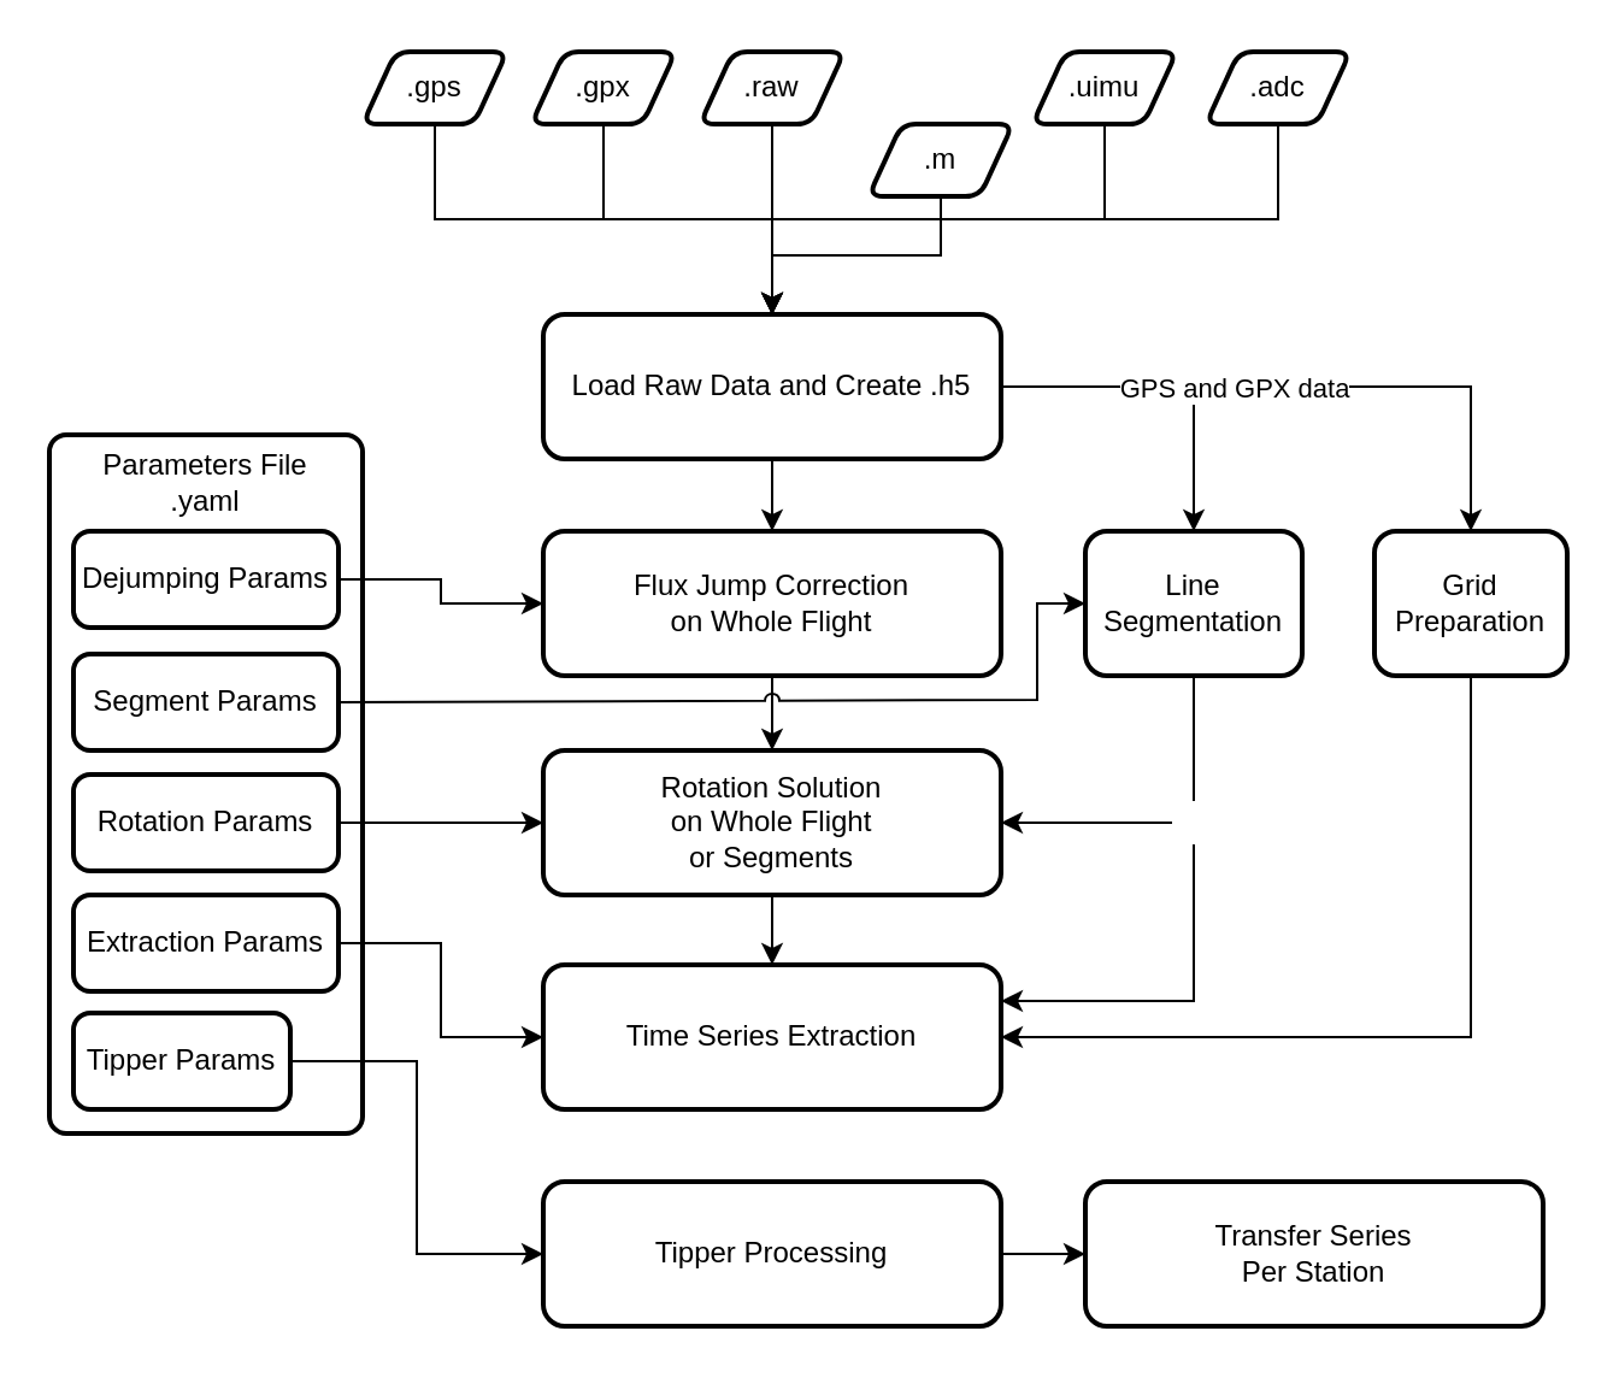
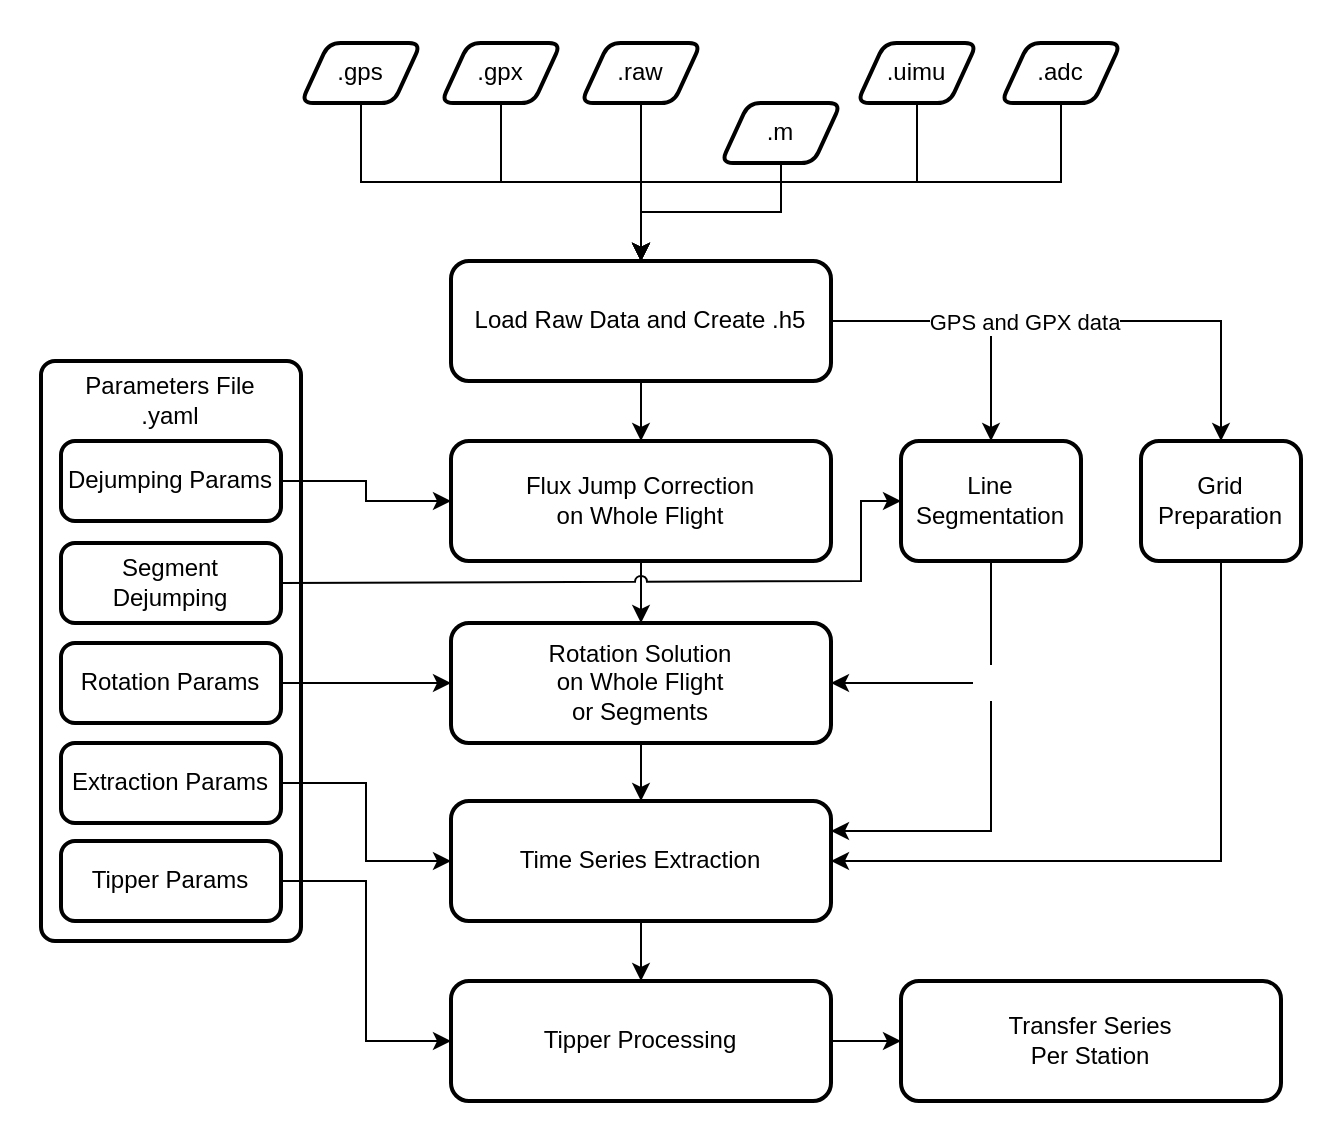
  <mxCell id="0" />
  <mxCell id="1" parent="0" />
  <mxCell id="2" style="edgeStyle=orthogonalEdgeStyle;rounded=0;orthogonalLoop=1;jettySize=auto;html=1;exitX=0.5;exitY=1;exitDx=0;exitDy=0;entryX=0.5;entryY=0;entryDx=0;entryDy=0;" edge="1" parent="1" source="3" target="16"><mxGeometry relative="1" as="geometry" /></mxCell>
  <mxCell id="3" value=".gps" style="shape=parallelogram;html=1;strokeWidth=2;perimeter=parallelogramPerimeter;whiteSpace=wrap;rounded=1;arcSize=12;size=0.23;" vertex="1" parent="1"><mxGeometry x="150" y="21" width="60" height="30" as="geometry" /></mxCell>
  <mxCell id="4" style="edgeStyle=orthogonalEdgeStyle;rounded=0;orthogonalLoop=1;jettySize=auto;html=1;exitX=0.5;exitY=1;exitDx=0;exitDy=0;entryX=0.5;entryY=0;entryDx=0;entryDy=0;" edge="1" parent="1" source="5" target="16"><mxGeometry relative="1" as="geometry" /></mxCell>
  <mxCell id="5" value=".gpx" style="shape=parallelogram;html=1;strokeWidth=2;perimeter=parallelogramPerimeter;whiteSpace=wrap;rounded=1;arcSize=12;size=0.23;" vertex="1" parent="1"><mxGeometry x="220" y="21" width="60" height="30" as="geometry" /></mxCell>
  <mxCell id="6" style="edgeStyle=orthogonalEdgeStyle;rounded=0;orthogonalLoop=1;jettySize=auto;html=1;exitX=0.5;exitY=1;exitDx=0;exitDy=0;entryX=0.5;entryY=0;entryDx=0;entryDy=0;" edge="1" parent="1" source="7" target="16"><mxGeometry relative="1" as="geometry" /></mxCell>
  <mxCell id="7" value=".raw" style="shape=parallelogram;html=1;strokeWidth=2;perimeter=parallelogramPerimeter;whiteSpace=wrap;rounded=1;arcSize=12;size=0.23;" vertex="1" parent="1"><mxGeometry x="290" y="21" width="60" height="30" as="geometry" /></mxCell>
  <mxCell id="8" style="edgeStyle=orthogonalEdgeStyle;rounded=0;orthogonalLoop=1;jettySize=auto;html=1;exitX=0.5;exitY=1;exitDx=0;exitDy=0;entryX=0.5;entryY=0;entryDx=0;entryDy=0;" edge="1" parent="1" source="9" target="16"><mxGeometry relative="1" as="geometry" /></mxCell>
  <mxCell id="9" value=".m" style="shape=parallelogram;html=1;strokeWidth=2;perimeter=parallelogramPerimeter;whiteSpace=wrap;rounded=1;arcSize=12;size=0.23;" vertex="1" parent="1"><mxGeometry x="360" y="51" width="60" height="30" as="geometry" /></mxCell>
  <mxCell id="10" style="edgeStyle=orthogonalEdgeStyle;rounded=0;orthogonalLoop=1;jettySize=auto;html=1;exitX=0.5;exitY=1;exitDx=0;exitDy=0;entryX=0.5;entryY=0;entryDx=0;entryDy=0;" edge="1" parent="1" source="11" target="16"><mxGeometry relative="1" as="geometry" /></mxCell>
  <mxCell id="11" value=".uimu" style="shape=parallelogram;html=1;strokeWidth=2;perimeter=parallelogramPerimeter;whiteSpace=wrap;rounded=1;arcSize=12;size=0.23;" vertex="1" parent="1"><mxGeometry x="428" y="21" width="60" height="30" as="geometry" /></mxCell>
  <mxCell id="12" style="edgeStyle=orthogonalEdgeStyle;rounded=0;orthogonalLoop=1;jettySize=auto;html=1;exitX=0.5;exitY=1;exitDx=0;exitDy=0;entryX=0.5;entryY=0;entryDx=0;entryDy=0;" edge="1" parent="1" source="16" target="21"><mxGeometry relative="1" as="geometry" /></mxCell>
  <mxCell id="13" style="edgeStyle=orthogonalEdgeStyle;rounded=0;orthogonalLoop=1;jettySize=auto;html=1;exitX=1;exitY=0.5;exitDx=0;exitDy=0;entryX=0.5;entryY=0;entryDx=0;entryDy=0;" edge="1" parent="1" source="16" target="31"><mxGeometry relative="1" as="geometry" /></mxCell>
  <mxCell id="14" style="edgeStyle=orthogonalEdgeStyle;rounded=0;orthogonalLoop=1;jettySize=auto;html=1;exitX=1;exitY=0.5;exitDx=0;exitDy=0;entryX=0.5;entryY=0;entryDx=0;entryDy=0;" edge="1" parent="1" source="16" target="29"><mxGeometry relative="1" as="geometry" /></mxCell>
  <mxCell id="15" value="GPS and GPX data" style="edgeLabel;html=1;align=center;verticalAlign=middle;resizable=0;points=[];" vertex="1" connectable="0" parent="14"><mxGeometry x="-0.292" y="3" relative="1" as="geometry"><mxPoint x="46" y="3" as="offset" /></mxGeometry></mxCell>
  <mxCell id="16" value="Load Raw Data and Create .h5" style="rounded=1;whiteSpace=wrap;html=1;strokeWidth=2;" vertex="1" parent="1"><mxGeometry x="225" y="130" width="190" height="60" as="geometry" /></mxCell>
  <mxCell id="17" value="" style="group" vertex="1" connectable="0" parent="1"><mxGeometry x="500" y="20" width="60" height="31" as="geometry" /></mxCell>
  <mxCell id="18" value=".adc" style="shape=parallelogram;html=1;strokeWidth=2;perimeter=parallelogramPerimeter;whiteSpace=wrap;rounded=1;arcSize=12;size=0.23;" vertex="1" parent="17"><mxGeometry y="1" width="60" height="30" as="geometry" /></mxCell>
  <mxCell id="19" value="" style="shape=image;html=1;verticalAlign=top;verticalLabelPosition=bottom;labelBackgroundColor=#ffffff;imageAspect=0;aspect=fixed;image=https://cdn4.iconfinder.com/data/icons/evil-icons-user-interface/64/question-128.png" vertex="1" parent="17"><mxGeometry x="39" width="18" height="18" as="geometry" /></mxCell>
  <mxCell id="20" style="edgeStyle=orthogonalEdgeStyle;rounded=0;orthogonalLoop=1;jettySize=auto;html=1;exitX=0.5;exitY=1;exitDx=0;exitDy=0;entryX=0.5;entryY=0;entryDx=0;entryDy=0;" edge="1" parent="1" source="21" target="23"><mxGeometry relative="1" as="geometry" /></mxCell>
  <mxCell id="21" value="Flux Jump Correction&lt;br&gt;on Whole Flight" style="rounded=1;whiteSpace=wrap;html=1;strokeWidth=2;" vertex="1" parent="1"><mxGeometry x="225" y="220" width="190" height="60" as="geometry" /></mxCell>
  <mxCell id="22" value="" style="edgeStyle=orthogonalEdgeStyle;rounded=0;orthogonalLoop=1;jettySize=auto;html=1;" edge="1" parent="1" source="23" target="25"><mxGeometry relative="1" as="geometry" /></mxCell>
  <mxCell id="23" value="Rotation Solution&lt;br&gt;on Whole Flight&lt;br&gt;or Segments" style="rounded=1;whiteSpace=wrap;html=1;strokeWidth=2;" vertex="1" parent="1"><mxGeometry x="225" y="311" width="190" height="60" as="geometry" /></mxCell>
+ <mxCell id="24" style="edgeStyle=orthogonalEdgeStyle;rounded=0;orthogonalLoop=1;jettySize=auto;html=1;exitX=0.5;exitY=1;exitDx=0;exitDy=0;entryX=0.5;entryY=0;entryDx=0;entryDy=0;" edge="1" parent="1" source="25" target="27"><mxGeometry relative="1" as="geometry" /></mxCell>
  <mxCell id="25" value="Time Series Extraction" style="rounded=1;whiteSpace=wrap;html=1;strokeWidth=2;" vertex="1" parent="1"><mxGeometry x="225" y="400" width="190" height="60" as="geometry" /></mxCell>
  <mxCell id="26" value="" style="edgeStyle=orthogonalEdgeStyle;rounded=0;orthogonalLoop=1;jettySize=auto;html=1;" edge="1" parent="1" source="27" target="49"><mxGeometry relative="1" as="geometry" /></mxCell>
  <mxCell id="27" value="Tipper Processing" style="rounded=1;whiteSpace=wrap;html=1;strokeWidth=2;" vertex="1" parent="1"><mxGeometry x="225" y="490" width="190" height="60" as="geometry" /></mxCell>
  <mxCell id="28" style="edgeStyle=orthogonalEdgeStyle;rounded=0;orthogonalLoop=1;jettySize=auto;html=1;exitX=0.5;exitY=1;exitDx=0;exitDy=0;entryX=0.5;entryY=0;entryDx=0;entryDy=0;endArrow=none;endFill=0;" edge="1" parent="1" source="29" target="34"><mxGeometry relative="1" as="geometry" /></mxCell>
  <mxCell id="29" value="Line Segmentation" style="rounded=1;whiteSpace=wrap;html=1;strokeWidth=2;" vertex="1" parent="1"><mxGeometry x="450" y="220" width="90" height="60" as="geometry" /></mxCell>
  <mxCell id="30" style="edgeStyle=orthogonalEdgeStyle;rounded=0;orthogonalLoop=1;jettySize=auto;html=1;exitX=0.5;exitY=1;exitDx=0;exitDy=0;entryX=1;entryY=0.5;entryDx=0;entryDy=0;" edge="1" parent="1" source="31" target="25"><mxGeometry relative="1" as="geometry" /></mxCell>
  <mxCell id="31" value="Grid Preparation" style="rounded=1;whiteSpace=wrap;html=1;strokeWidth=2;" vertex="1" parent="1"><mxGeometry x="570" y="220" width="80" height="60" as="geometry" /></mxCell>
  <mxCell id="32" style="edgeStyle=orthogonalEdgeStyle;rounded=0;orthogonalLoop=1;jettySize=auto;html=1;exitX=0.5;exitY=1;exitDx=0;exitDy=0;entryX=1;entryY=0.25;entryDx=0;entryDy=0;" edge="1" parent="1" source="34" target="25"><mxGeometry relative="1" as="geometry" /></mxCell>
  <mxCell id="33" style="edgeStyle=orthogonalEdgeStyle;rounded=0;orthogonalLoop=1;jettySize=auto;html=1;exitX=0;exitY=0.5;exitDx=0;exitDy=0;entryX=1;entryY=0.5;entryDx=0;entryDy=0;" edge="1" parent="1" source="34" target="23"><mxGeometry relative="1" as="geometry" /></mxCell>
  <mxCell id="34" value="" style="shape=image;html=1;verticalAlign=top;verticalLabelPosition=bottom;labelBackgroundColor=#ffffff;imageAspect=0;aspect=fixed;image=https://cdn1.iconfinder.com/data/icons/ui-essential-17/32/UI_Essential_Outline_1_essential-app-ui-question-help-128.png" vertex="1" parent="1"><mxGeometry x="486" y="332" width="18" height="18" as="geometry" /></mxCell>
  <mxCell id="35" style="edgeStyle=orthogonalEdgeStyle;rounded=0;orthogonalLoop=1;jettySize=auto;html=1;exitX=0.5;exitY=1;exitDx=0;exitDy=0;entryX=0.5;entryY=0;entryDx=0;entryDy=0;" edge="1" parent="1" source="18" target="16"><mxGeometry relative="1" as="geometry" /></mxCell>
  <mxCell id="36" value="" style="rounded=1;whiteSpace=wrap;html=1;absoluteArcSize=1;arcSize=14;strokeWidth=2;" vertex="1" parent="1"><mxGeometry x="20" y="180" width="130" height="290" as="geometry" /></mxCell>
  <mxCell id="37" value="Parameters File&lt;br&gt;.yaml" style="text;html=1;strokeColor=none;fillColor=none;align=center;verticalAlign=middle;whiteSpace=wrap;rounded=0;" vertex="1" parent="1"><mxGeometry x="20" y="185" width="130" height="30" as="geometry" /></mxCell>
  <mxCell id="38" value="" style="shape=image;html=1;verticalAlign=top;verticalLabelPosition=bottom;labelBackgroundColor=#ffffff;imageAspect=0;aspect=fixed;image=https://cdn1.iconfinder.com/data/icons/ui-essential-17/32/UI_Essential_Outline_1_essential-app-ui-question-help-128.png" vertex="1" parent="1"><mxGeometry x="59" y="199" width="10" height="10" as="geometry" /></mxCell>
  <mxCell id="39" style="edgeStyle=orthogonalEdgeStyle;rounded=0;orthogonalLoop=1;jettySize=auto;html=1;exitX=1;exitY=0.5;exitDx=0;exitDy=0;entryX=0;entryY=0.5;entryDx=0;entryDy=0;" edge="1" parent="1" source="40" target="21"><mxGeometry relative="1" as="geometry" /></mxCell>
  <mxCell id="40" value="Dejumping Params" style="rounded=1;whiteSpace=wrap;html=1;absoluteArcSize=1;arcSize=14;strokeWidth=2;" vertex="1" parent="1"><mxGeometry x="30" y="220" width="110" height="40" as="geometry" /></mxCell>
  <mxCell id="41" style="edgeStyle=orthogonalEdgeStyle;rounded=0;orthogonalLoop=1;jettySize=auto;html=1;exitX=1;exitY=0.5;exitDx=0;exitDy=0;entryX=0;entryY=0.5;entryDx=0;entryDy=0;" edge="1" parent="1" source="42" target="23"><mxGeometry relative="1" as="geometry" /></mxCell>
  <mxCell id="42" value="Rotation Params" style="rounded=1;whiteSpace=wrap;html=1;absoluteArcSize=1;arcSize=14;strokeWidth=2;" vertex="1" parent="1"><mxGeometry x="30" y="321" width="110" height="40" as="geometry" /></mxCell>
  <mxCell id="43" style="edgeStyle=orthogonalEdgeStyle;rounded=0;orthogonalLoop=1;jettySize=auto;html=1;exitX=1;exitY=0.5;exitDx=0;exitDy=0;entryX=0;entryY=0.5;entryDx=0;entryDy=0;" edge="1" parent="1" source="44" target="25"><mxGeometry relative="1" as="geometry" /></mxCell>
  <mxCell id="44" value="Extraction Params" style="rounded=1;whiteSpace=wrap;html=1;absoluteArcSize=1;arcSize=14;strokeWidth=2;" vertex="1" parent="1"><mxGeometry x="30" y="371" width="110" height="40" as="geometry" /></mxCell>
  <mxCell id="45" style="edgeStyle=orthogonalEdgeStyle;rounded=0;orthogonalLoop=1;jettySize=auto;html=1;exitX=1;exitY=0.5;exitDx=0;exitDy=0;entryX=0;entryY=0.5;entryDx=0;entryDy=0;jumpStyle=arc;" edge="1" parent="1" source="46" target="29"><mxGeometry relative="1" as="geometry"><Array as="points"><mxPoint x="190" y="290" /><mxPoint x="430" y="290" /><mxPoint x="430" y="250" /></Array></mxGeometry></mxCell>
- <mxCell id="46" value="Segment Params" style="rounded=1;whiteSpace=wrap;html=1;absoluteArcSize=1;arcSize=14;strokeWidth=2;" vertex="1" parent="1"><mxGeometry x="30" y="271" width="110" height="40" as="geometry" /></mxCell>
+ <mxCell id="46" value="Segment Dejumping" style="rounded=1;whiteSpace=wrap;html=1;absoluteArcSize=1;arcSize=14;strokeWidth=2;" vertex="1" parent="1"><mxGeometry x="30" y="271" width="110" height="40" as="geometry" /></mxCell>
  <mxCell id="47" style="edgeStyle=orthogonalEdgeStyle;rounded=0;orthogonalLoop=1;jettySize=auto;html=1;exitX=1;exitY=0.5;exitDx=0;exitDy=0;entryX=0;entryY=0.5;entryDx=0;entryDy=0;" edge="1" parent="1" source="48" target="27"><mxGeometry relative="1" as="geometry" /></mxCell>
- <mxCell id="48" value="Tipper Params" style="rounded=1;whiteSpace=wrap;html=1;absoluteArcSize=1;arcSize=14;strokeWidth=2;" vertex="1" parent="1"><mxGeometry x="30" y="420" width="90" height="40" as="geometry" /></mxCell>
+ <mxCell id="48" value="Tipper Params" style="rounded=1;whiteSpace=wrap;html=1;absoluteArcSize=1;arcSize=14;strokeWidth=2;" vertex="1" parent="1"><mxGeometry x="30" y="420" width="110" height="40" as="geometry" /></mxCell>
  <mxCell id="49" value="Transfer Series&lt;br&gt;Per Station" style="rounded=1;whiteSpace=wrap;html=1;strokeWidth=2;" vertex="1" parent="1"><mxGeometry x="450" y="490" width="190" height="60" as="geometry" /></mxCell>
  <mxCell id="50" value="" style="shape=image;html=1;verticalAlign=top;verticalLabelPosition=bottom;labelBackgroundColor=#ffffff;imageAspect=0;aspect=fixed;image=https://cdn4.iconfinder.com/data/icons/evil-icons-user-interface/64/question-128.png" vertex="1" parent="1"><mxGeometry x="260" y="339" width="18" height="18" as="geometry" /></mxCell>
